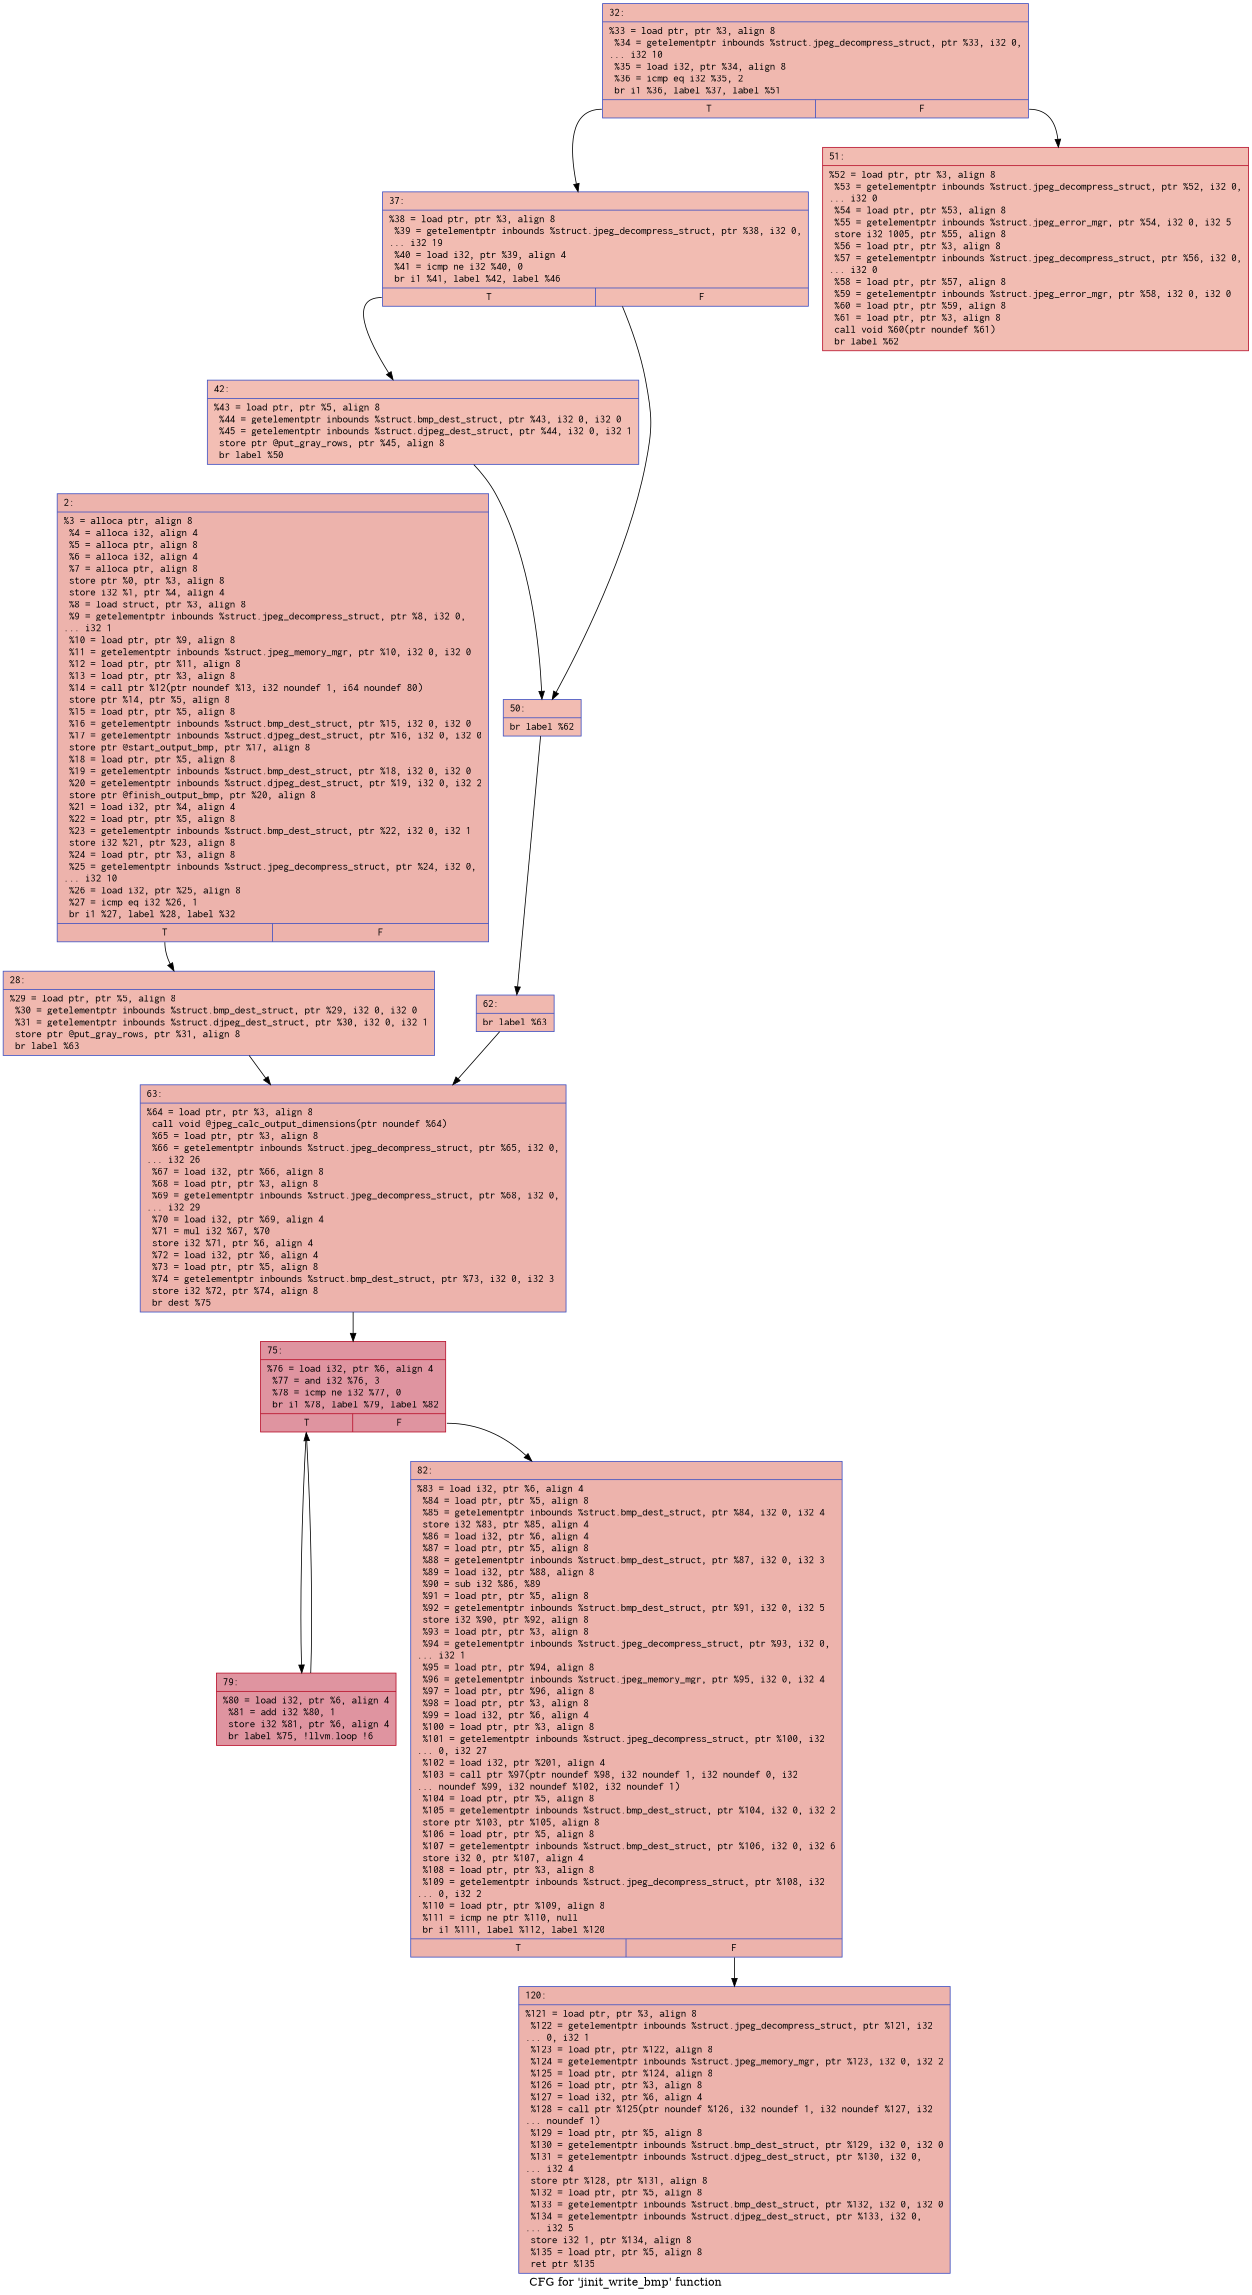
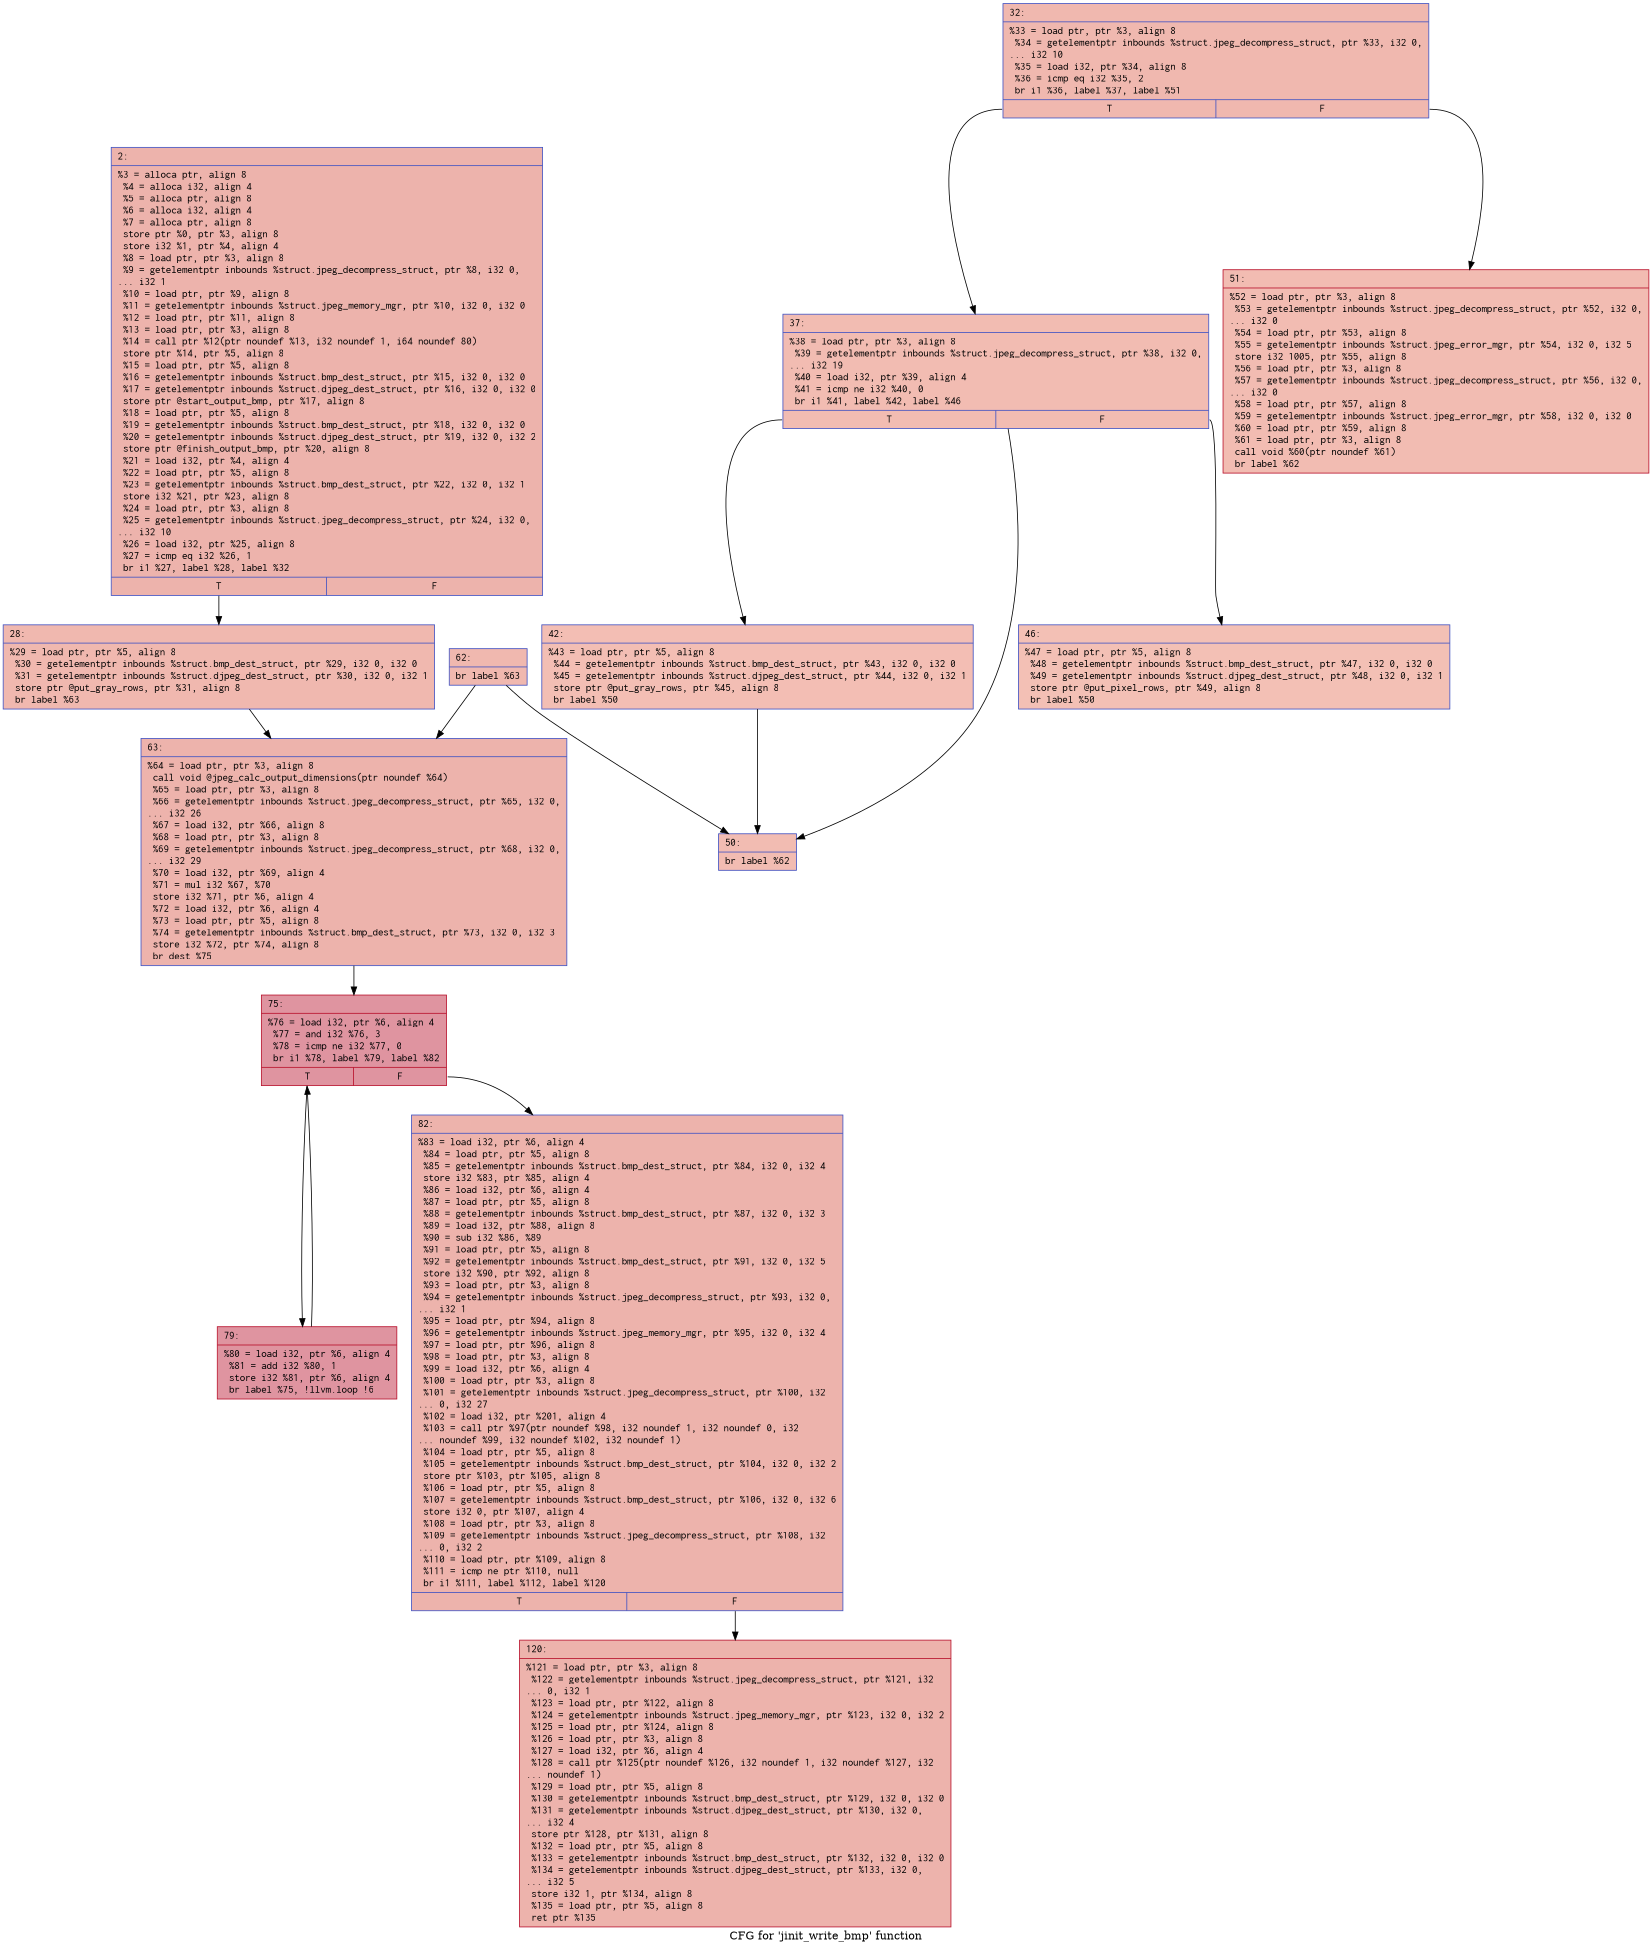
  digraph {
    label="CFG for 'jinit_write_bmp' function"
    node [color="#3d50c3ff" fillcolor="#d6524470" fontname=Courier shape=record style=filled]
-   n1 [label="{2:\l|  %3 = alloca ptr, align 8\l  %4 = alloca i32, align 4\l  %5 = alloca ptr, align 8\l  %6 = alloca i32, align 4\l  %7 = alloca ptr, align 8\l  store ptr %0, ptr %3, align 8\l  store i32 %1, ptr %4, align 4\l  %8 = load struct, ptr %3, align 8\l  %9 = getelementptr inbounds %struct.jpeg_decompress_struct, ptr %8, i32 0,\l... i32 1\l  %10 = load ptr, ptr %9, align 8\l  %11 = getelementptr inbounds %struct.jpeg_memory_mgr, ptr %10, i32 0, i32 0\l  %12 = load ptr, ptr %11, align 8\l  %13 = load ptr, ptr %3, align 8\l  %14 = call ptr %12(ptr noundef %13, i32 noundef 1, i64 noundef 80)\l  store ptr %14, ptr %5, align 8\l  %15 = load ptr, ptr %5, align 8\l  %16 = getelementptr inbounds %struct.bmp_dest_struct, ptr %15, i32 0, i32 0\l  %17 = getelementptr inbounds %struct.djpeg_dest_struct, ptr %16, i32 0, i32 0\l  store ptr @start_output_bmp, ptr %17, align 8\l  %18 = load ptr, ptr %5, align 8\l  %19 = getelementptr inbounds %struct.bmp_dest_struct, ptr %18, i32 0, i32 0\l  %20 = getelementptr inbounds %struct.djpeg_dest_struct, ptr %19, i32 0, i32 2\l  store ptr @finish_output_bmp, ptr %20, align 8\l  %21 = load i32, ptr %4, align 4\l  %22 = load ptr, ptr %5, align 8\l  %23 = getelementptr inbounds %struct.bmp_dest_struct, ptr %22, i32 0, i32 1\l  store i32 %21, ptr %23, align 8\l  %24 = load ptr, ptr %3, align 8\l  %25 = getelementptr inbounds %struct.jpeg_decompress_struct, ptr %24, i32 0,\l... i32 10\l  %26 = load i32, ptr %25, align 8\l  %27 = icmp eq i32 %26, 1\l  br i1 %27, label %28, label %32\l|{<s0>T|<s1>F}}"]
+   n1 [label="{2:\l|  %3 = alloca ptr, align 8\l  %4 = alloca i32, align 4\l  %5 = alloca ptr, align 8\l  %6 = alloca i32, align 4\l  %7 = alloca ptr, align 8\l  store ptr %0, ptr %3, align 8\l  store i32 %1, ptr %4, align 4\l  %8 = load ptr, ptr %3, align 8\l  %9 = getelementptr inbounds %struct.jpeg_decompress_struct, ptr %8, i32 0,\l... i32 1\l  %10 = load ptr, ptr %9, align 8\l  %11 = getelementptr inbounds %struct.jpeg_memory_mgr, ptr %10, i32 0, i32 0\l  %12 = load ptr, ptr %11, align 8\l  %13 = load ptr, ptr %3, align 8\l  %14 = call ptr %12(ptr noundef %13, i32 noundef 1, i64 noundef 80)\l  store ptr %14, ptr %5, align 8\l  %15 = load ptr, ptr %5, align 8\l  %16 = getelementptr inbounds %struct.bmp_dest_struct, ptr %15, i32 0, i32 0\l  %17 = getelementptr inbounds %struct.djpeg_dest_struct, ptr %16, i32 0, i32 0\l  store ptr @start_output_bmp, ptr %17, align 8\l  %18 = load ptr, ptr %5, align 8\l  %19 = getelementptr inbounds %struct.bmp_dest_struct, ptr %18, i32 0, i32 0\l  %20 = getelementptr inbounds %struct.djpeg_dest_struct, ptr %19, i32 0, i32 2\l  store ptr @finish_output_bmp, ptr %20, align 8\l  %21 = load i32, ptr %4, align 4\l  %22 = load ptr, ptr %5, align 8\l  %23 = getelementptr inbounds %struct.bmp_dest_struct, ptr %22, i32 0, i32 1\l  store i32 %21, ptr %23, align 8\l  %24 = load ptr, ptr %3, align 8\l  %25 = getelementptr inbounds %struct.jpeg_decompress_struct, ptr %24, i32 0,\l... i32 10\l  %26 = load i32, ptr %25, align 8\l  %27 = icmp eq i32 %26, 1\l  br i1 %27, label %28, label %32\l|{<s0>T|<s1>F}}"]
    n2 [fillcolor="#dc5d4a70" label="{28:\l|  %29 = load ptr, ptr %5, align 8\l  %30 = getelementptr inbounds %struct.bmp_dest_struct, ptr %29, i32 0, i32 0\l  %31 = getelementptr inbounds %struct.djpeg_dest_struct, ptr %30, i32 0, i32 1\l  store ptr @put_gray_rows, ptr %31, align 8\l  br label %63\l}"]
    n3 [label="{63:\l|  %64 = load ptr, ptr %3, align 8\l  call void @jpeg_calc_output_dimensions(ptr noundef %64)\l  %65 = load ptr, ptr %3, align 8\l  %66 = getelementptr inbounds %struct.jpeg_decompress_struct, ptr %65, i32 0,\l... i32 26\l  %67 = load i32, ptr %66, align 8\l  %68 = load ptr, ptr %3, align 8\l  %69 = getelementptr inbounds %struct.jpeg_decompress_struct, ptr %68, i32 0,\l... i32 29\l  %70 = load i32, ptr %69, align 4\l  %71 = mul i32 %67, %70\l  store i32 %71, ptr %6, align 4\l  %72 = load i32, ptr %6, align 4\l  %73 = load ptr, ptr %5, align 8\l  %74 = getelementptr inbounds %struct.bmp_dest_struct, ptr %73, i32 0, i32 3\l  store i32 %72, ptr %74, align 8\l  br dest %75\l}"]
    n4 [fillcolor="#dc5d4a70" label="{32:\l|  %33 = load ptr, ptr %3, align 8\l  %34 = getelementptr inbounds %struct.jpeg_decompress_struct, ptr %33, i32 0,\l... i32 10\l  %35 = load i32, ptr %34, align 8\l  %36 = icmp eq i32 %35, 2\l  br i1 %36, label %37, label %51\l|{<s0>T|<s1>F}}"]
    n5 [fillcolor="#e1675170" label="{37:\l|  %38 = load ptr, ptr %3, align 8\l  %39 = getelementptr inbounds %struct.jpeg_decompress_struct, ptr %38, i32 0,\l... i32 19\l  %40 = load i32, ptr %39, align 4\l  %41 = icmp ne i32 %40, 0\l  br i1 %41, label %42, label %46\l|{<s0>T|<s1>F}}"]
    n6 [color="#b70d28ff" fillcolor="#e1675170" label="{51:\l|  %52 = load ptr, ptr %3, align 8\l  %53 = getelementptr inbounds %struct.jpeg_decompress_struct, ptr %52, i32 0,\l... i32 0\l  %54 = load ptr, ptr %53, align 8\l  %55 = getelementptr inbounds %struct.jpeg_error_mgr, ptr %54, i32 0, i32 5\l  store i32 1005, ptr %55, align 8\l  %56 = load ptr, ptr %3, align 8\l  %57 = getelementptr inbounds %struct.jpeg_decompress_struct, ptr %56, i32 0,\l... i32 0\l  %58 = load ptr, ptr %57, align 8\l  %59 = getelementptr inbounds %struct.jpeg_error_mgr, ptr %58, i32 0, i32 0\l  %60 = load ptr, ptr %59, align 8\l  %61 = load ptr, ptr %3, align 8\l  call void %60(ptr noundef %61)\l  br label %62\l}"]
    n7 [color="#b70d28ff" fillcolor="#b70d2870" label="{75:\l|  %76 = load i32, ptr %6, align 4\l  %77 = and i32 %76, 3\l  %78 = icmp ne i32 %77, 0\l  br i1 %78, label %79, label %82\l|{<s0>T|<s1>F}}"]
    n8 [fillcolor="#e36c5570" label="{42:\l|  %43 = load ptr, ptr %5, align 8\l  %44 = getelementptr inbounds %struct.bmp_dest_struct, ptr %43, i32 0, i32 0\l  %45 = getelementptr inbounds %struct.djpeg_dest_struct, ptr %44, i32 0, i32 1\l  store ptr @put_gray_rows, ptr %45, align 8\l  br label %50\l}"]
+   n9 [fillcolor="#e5705870" label="{46:\l|  %47 = load ptr, ptr %5, align 8\l  %48 = getelementptr inbounds %struct.bmp_dest_struct, ptr %47, i32 0, i32 0\l  %49 = getelementptr inbounds %struct.djpeg_dest_struct, ptr %48, i32 0, i32 1\l  store ptr @put_pixel_rows, ptr %49, align 8\l  br label %50\l}"]
    n10 [fillcolor="#e1675170" label="{50:\l|  br label %62\l}"]
    n11 [color="#b70d28ff" fillcolor="#b70d2870" label="{79:\l|  %80 = load i32, ptr %6, align 4\l  %81 = add i32 %80, 1\l  store i32 %81, ptr %6, align 4\l  br label %75, !llvm.loop !6\l}"]
    n12 [label="{82:\l|  %83 = load i32, ptr %6, align 4\l  %84 = load ptr, ptr %5, align 8\l  %85 = getelementptr inbounds %struct.bmp_dest_struct, ptr %84, i32 0, i32 4\l  store i32 %83, ptr %85, align 4\l  %86 = load i32, ptr %6, align 4\l  %87 = load ptr, ptr %5, align 8\l  %88 = getelementptr inbounds %struct.bmp_dest_struct, ptr %87, i32 0, i32 3\l  %89 = load i32, ptr %88, align 8\l  %90 = sub i32 %86, %89\l  %91 = load ptr, ptr %5, align 8\l  %92 = getelementptr inbounds %struct.bmp_dest_struct, ptr %91, i32 0, i32 5\l  store i32 %90, ptr %92, align 8\l  %93 = load ptr, ptr %3, align 8\l  %94 = getelementptr inbounds %struct.jpeg_decompress_struct, ptr %93, i32 0,\l... i32 1\l  %95 = load ptr, ptr %94, align 8\l  %96 = getelementptr inbounds %struct.jpeg_memory_mgr, ptr %95, i32 0, i32 4\l  %97 = load ptr, ptr %96, align 8\l  %98 = load ptr, ptr %3, align 8\l  %99 = load i32, ptr %6, align 4\l  %100 = load ptr, ptr %3, align 8\l  %101 = getelementptr inbounds %struct.jpeg_decompress_struct, ptr %100, i32\l... 0, i32 27\l  %102 = load i32, ptr %201, align 4\l  %103 = call ptr %97(ptr noundef %98, i32 noundef 1, i32 noundef 0, i32\l... noundef %99, i32 noundef %102, i32 noundef 1)\l  %104 = load ptr, ptr %5, align 8\l  %105 = getelementptr inbounds %struct.bmp_dest_struct, ptr %104, i32 0, i32 2\l  store ptr %103, ptr %105, align 8\l  %106 = load ptr, ptr %5, align 8\l  %107 = getelementptr inbounds %struct.bmp_dest_struct, ptr %106, i32 0, i32 6\l  store i32 0, ptr %107, align 4\l  %108 = load ptr, ptr %3, align 8\l  %109 = getelementptr inbounds %struct.jpeg_decompress_struct, ptr %108, i32\l... 0, i32 2\l  %110 = load ptr, ptr %109, align 8\l  %111 = icmp ne ptr %110, null\l  br i1 %111, label %112, label %120\l|{<s0>T|<s1>F}}"]
    n13 [fillcolor="#dc5d4a70" label="{62:\l|  br label %63\l}"]
-   n14 [label="{120:\l|  %121 = load ptr, ptr %3, align 8\l  %122 = getelementptr inbounds %struct.jpeg_decompress_struct, ptr %121, i32\l... 0, i32 1\l  %123 = load ptr, ptr %122, align 8\l  %124 = getelementptr inbounds %struct.jpeg_memory_mgr, ptr %123, i32 0, i32 2\l  %125 = load ptr, ptr %124, align 8\l  %126 = load ptr, ptr %3, align 8\l  %127 = load i32, ptr %6, align 4\l  %128 = call ptr %125(ptr noundef %126, i32 noundef 1, i32 noundef %127, i32\l... noundef 1)\l  %129 = load ptr, ptr %5, align 8\l  %130 = getelementptr inbounds %struct.bmp_dest_struct, ptr %129, i32 0, i32 0\l  %131 = getelementptr inbounds %struct.djpeg_dest_struct, ptr %130, i32 0,\l... i32 4\l  store ptr %128, ptr %131, align 8\l  %132 = load ptr, ptr %5, align 8\l  %133 = getelementptr inbounds %struct.bmp_dest_struct, ptr %132, i32 0, i32 0\l  %134 = getelementptr inbounds %struct.djpeg_dest_struct, ptr %133, i32 0,\l... i32 5\l  store i32 1, ptr %134, align 8\l  %135 = load ptr, ptr %5, align 8\l  ret ptr %135\l}"]
+   n14 [color="#b70d28ff" label="{120:\l|  %121 = load ptr, ptr %3, align 8\l  %122 = getelementptr inbounds %struct.jpeg_decompress_struct, ptr %121, i32\l... 0, i32 1\l  %123 = load ptr, ptr %122, align 8\l  %124 = getelementptr inbounds %struct.jpeg_memory_mgr, ptr %123, i32 0, i32 2\l  %125 = load ptr, ptr %124, align 8\l  %126 = load ptr, ptr %3, align 8\l  %127 = load i32, ptr %6, align 4\l  %128 = call ptr %125(ptr noundef %126, i32 noundef 1, i32 noundef %127, i32\l... noundef 1)\l  %129 = load ptr, ptr %5, align 8\l  %130 = getelementptr inbounds %struct.bmp_dest_struct, ptr %129, i32 0, i32 0\l  %131 = getelementptr inbounds %struct.djpeg_dest_struct, ptr %130, i32 0,\l... i32 4\l  store ptr %128, ptr %131, align 8\l  %132 = load ptr, ptr %5, align 8\l  %133 = getelementptr inbounds %struct.bmp_dest_struct, ptr %132, i32 0, i32 0\l  %134 = getelementptr inbounds %struct.djpeg_dest_struct, ptr %133, i32 0,\l... i32 5\l  store i32 1, ptr %134, align 8\l  %135 = load ptr, ptr %5, align 8\l  ret ptr %135\l}"]
    n1 -> n2 [tailport=s0]
    n2 -> n3
    n3 -> n7
    n4 -> n5 [tailport=s0]
    n4 -> n6 [tailport=s1]
    n5 -> n8 [tailport=s0]
+   n5 -> n9 [tailport=s1]
    n5 -> n10
    n7 -> n11 [tailport=s0]
    n7 -> n12 [tailport=s1]
    n8 -> n10
-   n10 -> n13
+   n13 -> n10
    n11 -> n7
    n12 -> n14 [tailport=s1]
    n13 -> n3
  }
